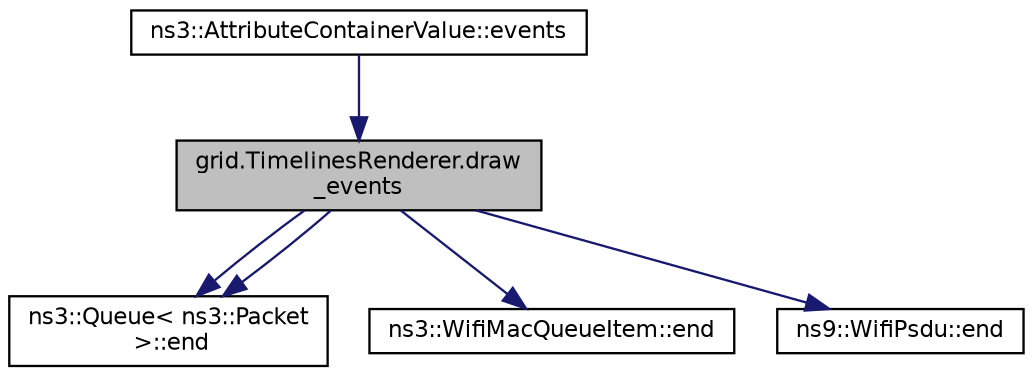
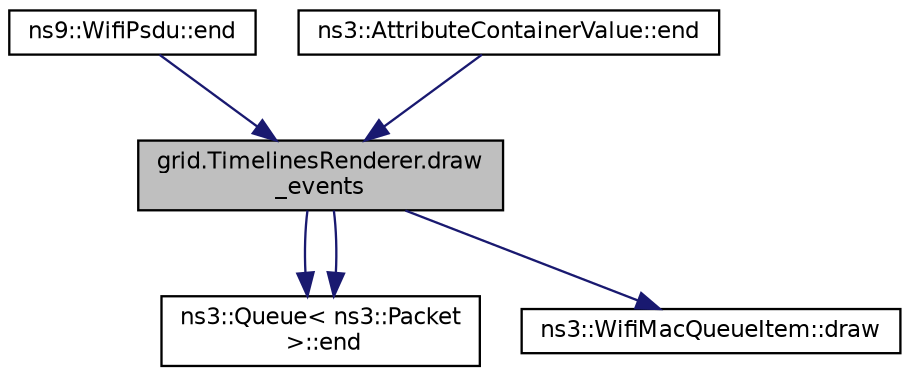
  digraph {
    rankdir=TB
    node [color=black fillcolor=white fontname=Helvetica fontsize=10 shape=record style=filled]
    edge [color=midnightblue fontname=Helvetica fontsize=10 labelfontname=Helvetica labelfontsize=10 style=solid]
    n1 [fillcolor=grey75 fontcolor=black height=0.2 label="grid.TimelinesRenderer.draw\l_events" width=0.4]
    n2 [height=0.2 label="ns3::Queue\< ns3::Packet\l \>::end" width=0.4]
-   n3 [height=0.2 label="ns3::WifiMacQueueItem::end" width=0.4]
+   n3 [height=0.2 label="ns3::WifiMacQueueItem::draw" width=0.4]
    n4 [height=0.2 label="ns9::WifiPsdu::end" width=0.4]
-   n5 [height=0.2 label="ns3::AttributeContainerValue::events" width=0.4]
+   n5 [height=0.2 label="ns3::AttributeContainerValue::end" width=0.4]
    n1 -> n2
    n1 -> n2
    n1 -> n3
-   n1 -> n4
+   n4 -> n1
    n5 -> n1
  }
